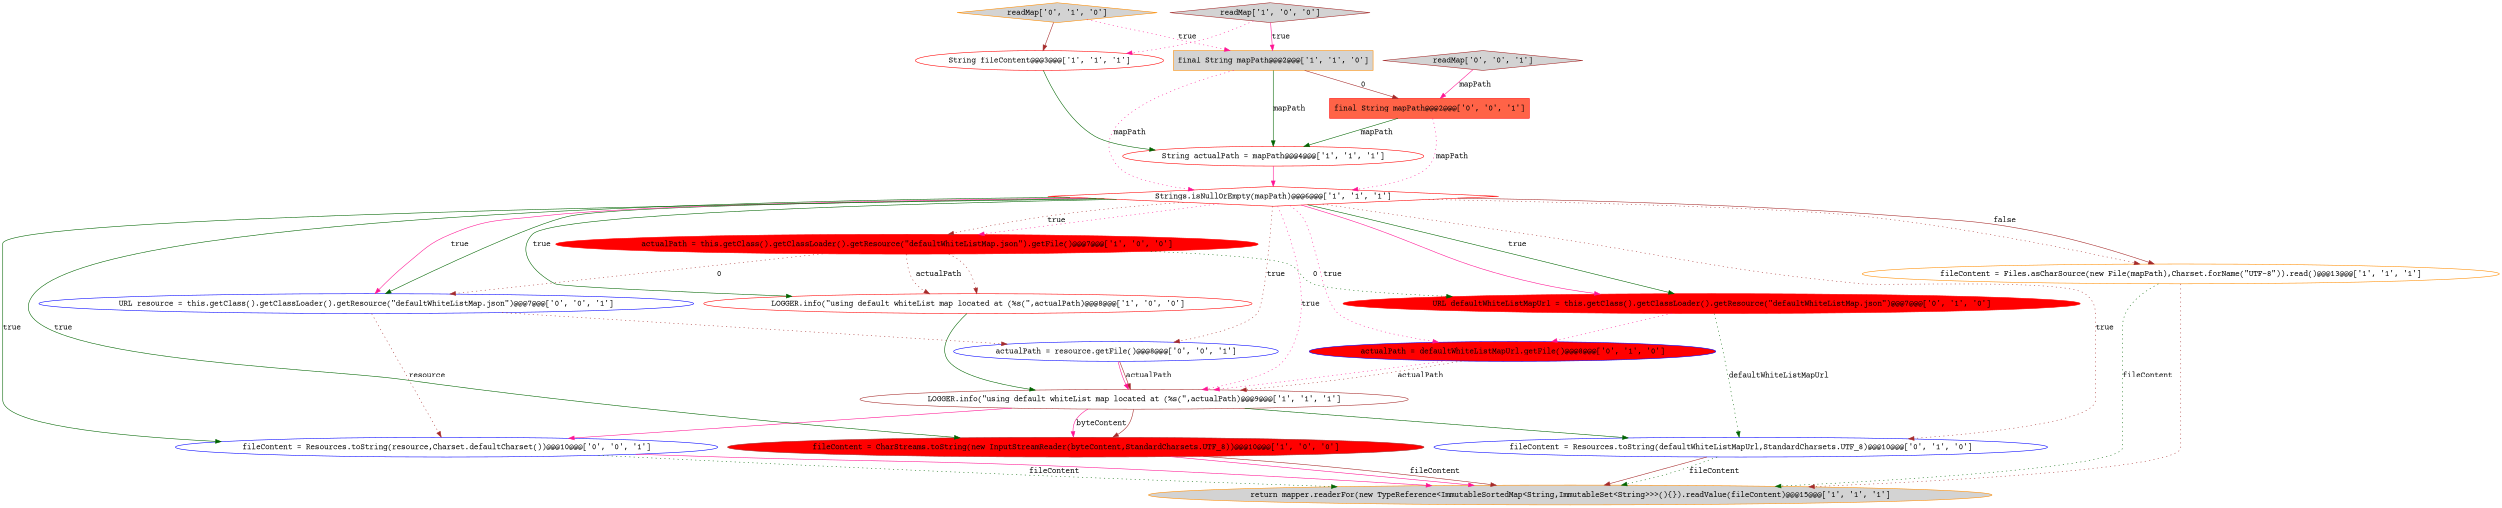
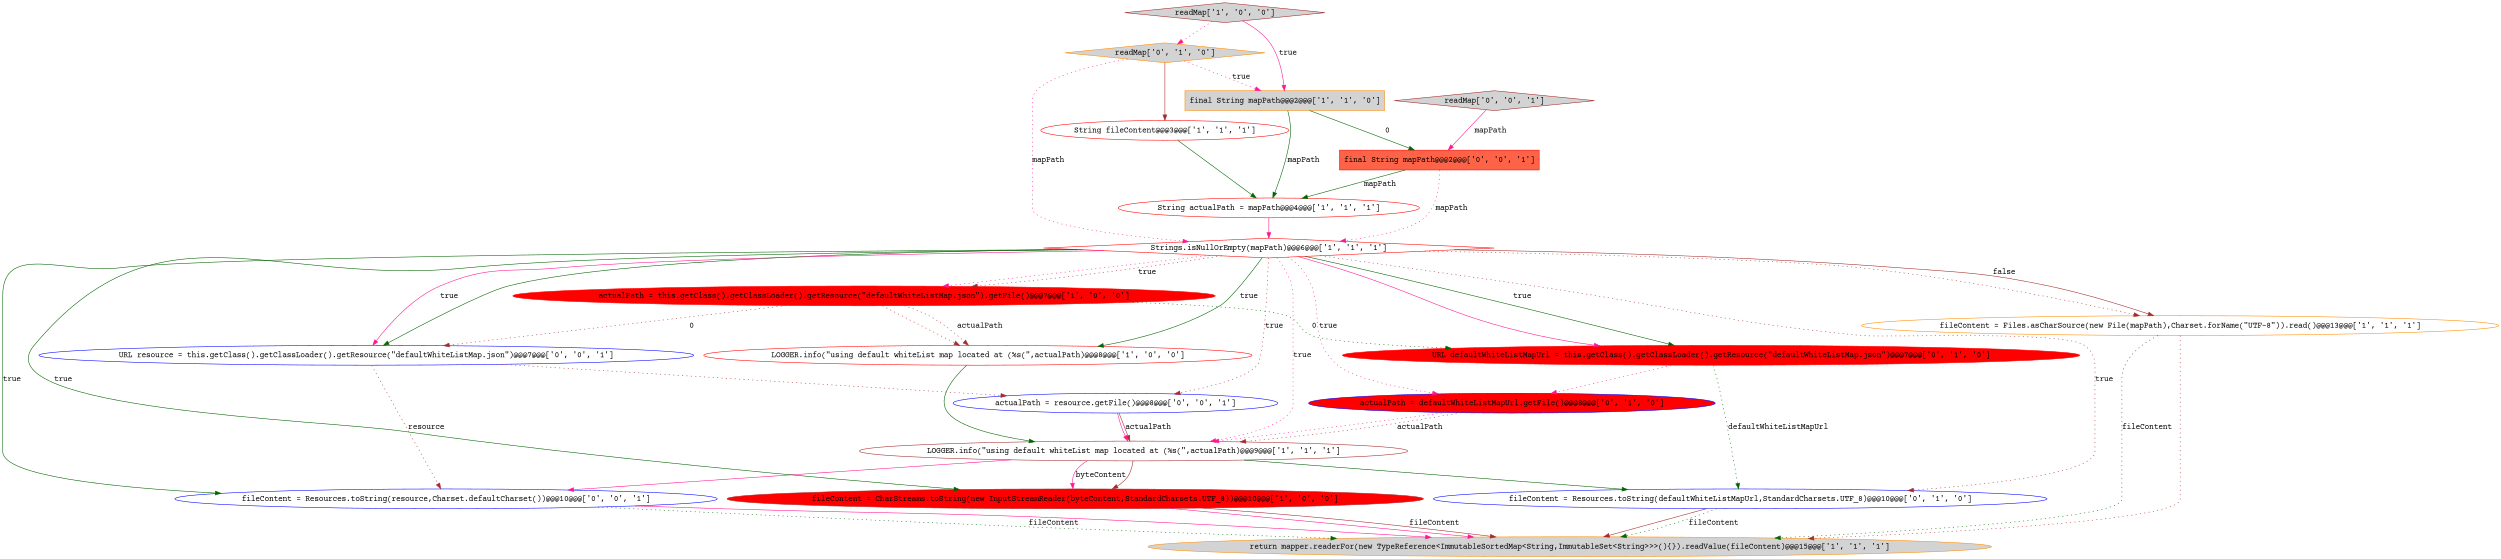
  digraph {
    fontname="Courier Prime"
    node [color=red fillcolor=white fontname="Courier Prime" shape=ellipse style=filled]
    edge [color=deeppink fontname="Courier Prime" style=solid]
    n1 [fillcolor=red label="actualPath = this.getClass().getClassLoader().getResource(\"defaultWhiteListMap.json\").getFile()@@@7@@@['1', '0', '0']"]
    n2 [label="LOGGER.info(\"using default whiteList map located at (%s(\",actualPath)@@@8@@@['1', '0', '0']"]
    n3 [color=blue label="URL resource = this.getClass().getClassLoader().getResource(\"defaultWhiteListMap.json\")@@@7@@@['0', '0', '1']"]
    n4 [fillcolor=red label="URL defaultWhiteListMapUrl = this.getClass().getClassLoader().getResource(\"defaultWhiteListMap.json\")@@@7@@@['0', '1', '0']"]
    n5 [color=brown label="LOGGER.info(\"using default whiteList map located at (%s(\",actualPath)@@@9@@@['1', '1', '1']"]
    n6 [color=blue label="fileContent = Resources.toString(resource,Charset.defaultCharset())@@@10@@@['0', '0', '1']"]
    n7 [color=blue label="actualPath = resource.getFile()@@@8@@@['0', '0', '1']"]
    n8 [color=blue label="fileContent = Resources.toString(defaultWhiteListMapUrl,StandardCharsets.UTF_8)@@@10@@@['0', '1', '0']"]
    n9 [color=blue fillcolor=red label="actualPath = defaultWhiteListMapUrl.getFile()@@@8@@@['0', '1', '0']"]
    n10 [color=darkorange fillcolor=lightgray label="return mapper.readerFor(new TypeReference<ImmutableSortedMap<String,ImmutableSet<String>>>(){}).readValue(fileContent)@@@15@@@['1', '1', '1']"]
    n11 [color=brown fillcolor=red label="fileContent = CharStreams.toString(new InputStreamReader(byteContent,StandardCharsets.UTF_8))@@@10@@@['1', '0', '0']"]
    n12 [color=darkorange fillcolor=lightgray label="readMap['0', '1', '0']" shape=diamond]
    n13 [label="String fileContent@@@3@@@['1', '1', '1']"]
    n14 [color=darkorange fillcolor=lightgray label="final String mapPath@@@2@@@['1', '1', '0']" shape=box]
    n15 [label="String actualPath = mapPath@@@4@@@['1', '1', '1']"]
    n16 [fillcolor=tomato label="final String mapPath@@@2@@@['0', '0', '1']" shape=box]
    n17 [label="Strings.isNullOrEmpty(mapPath)@@@6@@@['1', '1', '1']" shape=diamond]
    n18 [color=brown fillcolor=lightgray label="readMap['0', '0', '1']" shape=diamond]
    n19 [color=brown fillcolor=lightgray label="readMap['1', '0', '0']" shape=diamond]
    n20 [color=darkorange label="fileContent = Files.asCharSource(new File(mapPath),Charset.forName(\"UTF-8\")).read()@@@13@@@['1', '1', '1']"]
    n1 -> n2 [color=brown style=dotted]
    n1 -> n2 [color=brown label=actualPath style=dotted]
    n1 -> n3 [color=brown label=0 style=dotted]
    n1 -> n4 [color=darkgreen label=0 style=dotted]
    n2 -> n5 [color=darkgreen]
    n3 -> n6 [color=brown label=resource style=dotted]
    n3 -> n7 [color=brown style=dotted]
    n4 -> n8 [color=darkgreen label=defaultWhiteListMapUrl style=dotted]
    n4 -> n9 [style=dotted]
    n5 -> n6
    n5 -> n8 [color=darkgreen]
    n5 -> n11 [label=byteContent]
    n5 -> n11 [color=brown]
    n6 -> n10 [color=darkgreen label=fileContent style=dotted]
    n6 -> n10
    n7 -> n5 [color=brown label=actualPath]
    n7 -> n5
    n8 -> n10 [color=brown]
    n8 -> n10 [color=darkgreen label=fileContent style=dotted]
    n9 -> n5 [style=dotted]
    n9 -> n5 [color=brown label=actualPath style=dotted]
    n11 -> n10
    n11 -> n10 [color=brown label=fileContent]
    n12 -> n13 [color=brown]
    n12 -> n14 [label=true style=dotted]
    n13 -> n15 [color=darkgreen]
    n14 -> n15 [color=darkgreen label=mapPath]
-   n14 -> n16 [color=brown label=0]
-   n14 -> n17 [label=mapPath style=dotted]
+   n14 -> n16 [color=darkgreen label=0]
+   n12 -> n17 [label=mapPath style=dotted]
    n15 -> n17
    n16 -> n15 [color=darkgreen label=mapPath]
    n16 -> n17 [label=mapPath style=dotted]
    n17 -> n1 [style=dotted]
    n17 -> n1 [color=brown label=true style=dotted]
    n17 -> n2 [color=darkgreen label=true]
    n17 -> n3 [color=darkgreen]
    n17 -> n3 [label=true]
    n17 -> n4
    n17 -> n4 [color=darkgreen label=true]
    n17 -> n5 [label=true style=dotted]
    n17 -> n6 [color=darkgreen label=true]
    n17 -> n7 [color=brown label=true style=dotted]
    n17 -> n8 [color=brown label=true style=dotted]
    n17 -> n9 [label=true style=dotted]
    n17 -> n11 [color=darkgreen label=true]
    n17 -> n20 [color=brown style=dotted]
    n17 -> n20 [color=brown label=false]
    n18 -> n16 [label=mapPath]
-   n19 -> n13 [style=dotted]
+   n19 -> n12 [style=dotted]
    n19 -> n14 [label=true]
    n20 -> n10 [color=darkgreen label=fileContent style=dotted]
    n20 -> n10 [color=brown style=dotted]
  }
